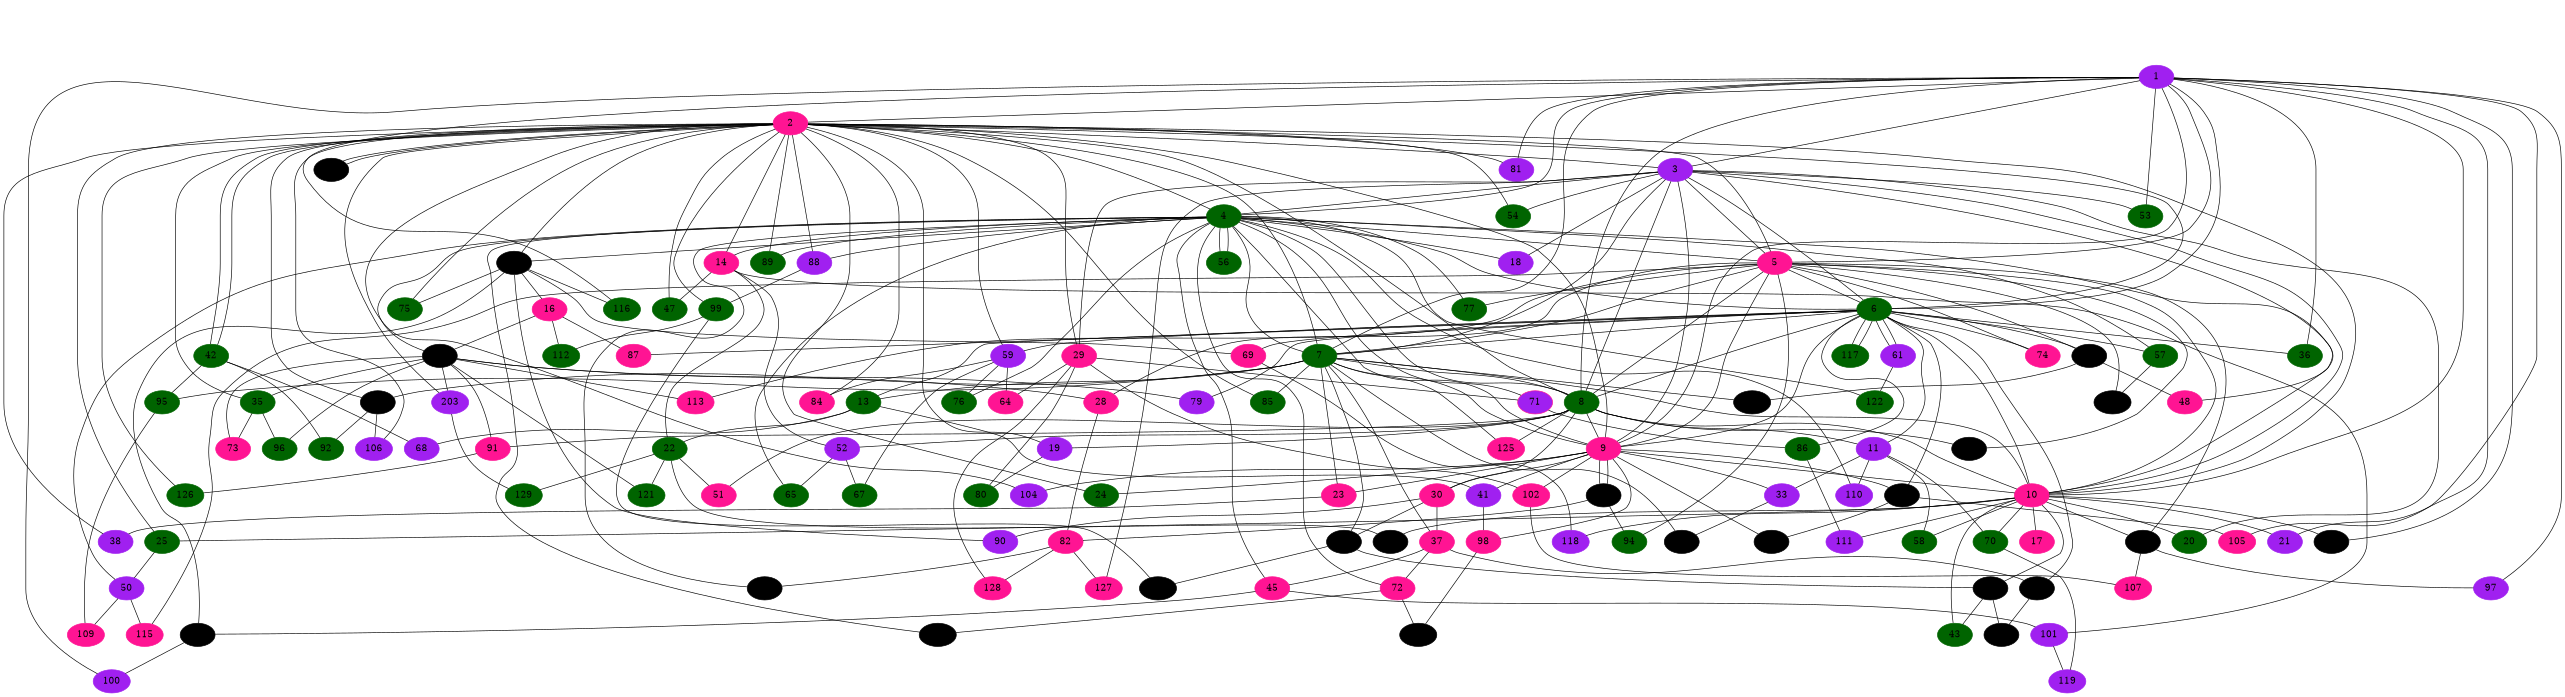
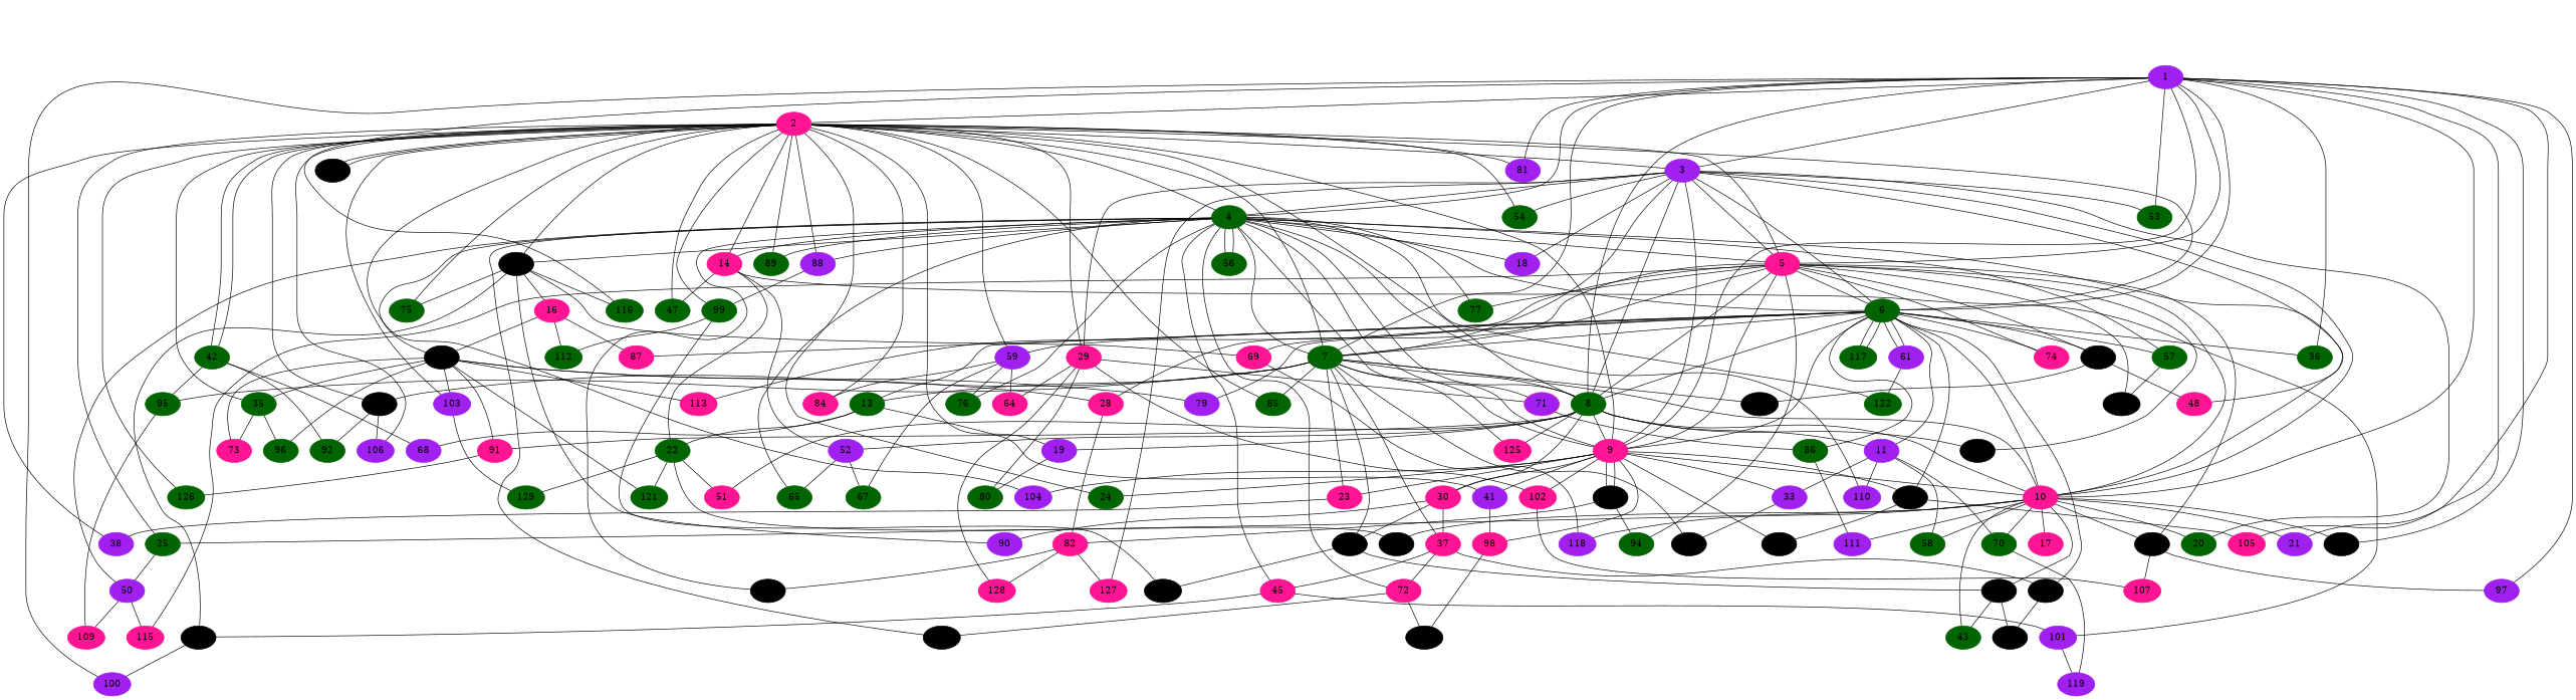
  graph {
    node [color=darkgreen style=filled]
    1 [color=purple]
    2 [color=deeppink]
    3 [color=purple]
    4
    5 [color=deeppink]
    6
    7
    8
    9 [color=deeppink]
    10 [color=deeppink]
    21 [color=purple]
    36
    53
    63 [color=black]
    81 [color=purple]
    97 [color=purple]
    100 [color=purple]
    105 [color=deeppink]
    116
    12 [color=black]
    14 [color=deeppink]
    19 [color=purple]
    24
    25
    27 [color=black]
    29 [color=deeppink]
    35
    38 [color=purple]
    42
    47
    54
    55 [color=black]
    59 [color=purple]
    75
    84 [color=deeppink]
    85
    88 [color=purple]
    89
    99
-   103 [color=purple label=203]
+   103 [color=purple]
    104 [color=purple]
    106 [color=purple]
    126
    18 [color=purple]
    20
    48 [color=deeppink]
    127 [color=deeppink]
    26 [color=black]
    45 [color=deeppink]
    50 [color=purple]
    56
    57
    65
    71 [color=deeppink fillcolor=purple]
    72 [color=deeppink]
    76
    77
    93 [color=black]
    110 [color=purple]
    122
    123 [color=black]
    28 [color=deeppink]
    34 [color=black]
    49 [color=black]
    74 [color=deeppink]
    83 [color=black]
    94
    113 [color=deeppink]
    115 [color=deeppink]
    124 [color=black]
    11 [color=purple]
    13
    15 [color=black]
    44 [color=black]
    61 [color=purple]
    69 [color=deeppink]
    79 [color=purple]
    86
    87 [color=deeppink]
    117
    23 [color=deeppink]
    31 [color=black]
    37 [color=deeppink]
    62 [color=black]
    95
    120 [color=black]
    125 [color=deeppink]
    30 [color=deeppink]
    51 [color=deeppink]
    52 [color=purple]
    91 [color=deeppink]
    33 [color=purple]
    40 [color=black]
    41 [color=purple]
    66 [color=black]
    98 [color=deeppink]
    102 [color=deeppink]
    17 [color=deeppink]
    32 [color=black]
    43
    58
    70
    78 [color=black]
    111 [color=purple]
    118 [color=purple]
    16 [color=deeppink]
    60 [color=black]
    90 [color=purple]
    22
    101 [color=purple]
    112
    80
    92
    64 [color=deeppink]
    128 [color=deeppink]
    73 [color=deeppink]
    96
    68 [color=purple]
    67
    114 [color=black]
    129
    121
    109 [color=deeppink]
    108 [color=black]
    82 [color=deeppink]
    107 [color=deeppink]
    46 [color=black]
    119 [color=purple]
    1 -- 2
    1 -- 3
    1 -- 4
    1 -- 5
    1 -- 6
    1 -- 7
    1 -- 8
    1 -- 9
    1 -- 10
    1 -- 21
    1 -- 36
    1 -- 53
    1 -- 63
    1 -- 81
    1 -- 97
    1 -- 100
    1 -- 105
    1 -- 116
    2 -- 3
    2 -- 4
    2 -- 5
    2 -- 6
    2 -- 7
    2 -- 8
    2 -- 9
-   2 -- 10
    2 -- 81
    2 -- 12
    2 -- 14
    2 -- 19
    2 -- 24
    2 -- 25
    2 -- 27
    2 -- 29
    2 -- 35
    2 -- 38
    2 -- 42
    2 -- 42
    2 -- 47
    2 -- 54
    2 -- 55
    2 -- 55
    2 -- 59
    2 -- 75
    2 -- 84
    2 -- 85
    2 -- 88
    2 -- 89
    2 -- 99
    2 -- 103
    2 -- 104
    2 -- 106
    2 -- 126
    3 -- 4
    3 -- 5
    3 -- 6
    3 -- 7
    3 -- 8
    3 -- 9
    3 -- 10
    3 -- 53
    3 -- 29
    3 -- 54
    3 -- 18
    3 -- 20
    3 -- 48
    3 -- 127
    4 -- 5
    4 -- 6
    4 -- 7
    4 -- 8
    4 -- 9
    4 -- 10
    4 -- 12
    4 -- 14
    4 -- 88
    4 -- 89
    4 -- 18
    4 -- 26
    4 -- 45
    4 -- 50
    4 -- 56
    4 -- 56
    4 -- 57
    4 -- 65
    4 -- 71
    4 -- 72
    4 -- 76
    4 -- 77
    4 -- 93
    4 -- 110
    4 -- 122
    4 -- 123
    5 -- 6
    5 -- 7
    5 -- 8
    5 -- 9
    5 -- 10
    5 -- 77
    5 -- 28
    5 -- 34
    5 -- 49
    5 -- 74
    5 -- 83
    5 -- 94
    5 -- 113
    5 -- 115
    5 -- 124
    6 -- 7
    6 -- 8
    6 -- 9
    6 -- 10
    6 -- 36
    6 -- 59
    6 -- 57
    6 -- 34
    6 -- 74
    6 -- 11
    6 -- 13
    6 -- 15
    6 -- 44
    6 -- 61
    6 -- 61
    6 -- 69
    6 -- 79
    6 -- 86
    6 -- 87
    6 -- 117
    6 -- 117
    7 -- 8
    7 -- 9
    7 -- 10
    7 -- 27
    7 -- 85
    7 -- 13
    7 -- 23
    7 -- 31
    7 -- 37
    7 -- 62
    7 -- 95
    7 -- 120
    7 -- 125
    8 -- 9
    8 -- 10
    8 -- 19
    8 -- 83
    8 -- 11
    8 -- 125
    8 -- 30
    8 -- 51
    8 -- 52
    8 -- 91
    9 -- 10
    9 -- 24
    9 -- 104
    9 -- 15
    9 -- 23
    9 -- 30
    9 -- 33
    9 -- 40
    9 -- 41
    9 -- 66
    9 -- 66
    9 -- 98
    9 -- 102
    10 -- 21
    10 -- 63
    10 -- 25
    10 -- 20
    10 -- 49
    10 -- 17
    10 -- 32
    10 -- 43
    10 -- 58
    10 -- 70
    10 -- 78
    10 -- 111
    10 -- 118
    12 -- 116
    12 -- 75
    12 -- 69
    12 -- 16
    12 -- 60
    12 -- 90
    14 -- 47
    14 -- 52
    14 -- 22
    14 -- 101
    19 -- 80
    25 -- 50
    27 -- 106
    27 -- 92
    29 -- 71
    29 -- 102
    29 -- 80
    29 -- 64
    29 -- 128
    35 -- 73
    35 -- 96
    42 -- 95
    42 -- 92
    42 -- 68
    59 -- 84
    59 -- 76
    59 -- 64
    59 -- 67
    88 -- 99
    99 -- 112
    99 -- 114
    103 -- 129
    26 -- 35
    26 -- 103
    26 -- 28
    26 -- 113
    26 -- 79
    26 -- 91
    26 -- 73
    26 -- 96
    26 -- 121
    45 -- 60
    45 -- 101
    50 -- 115
    50 -- 109
    57 -- 124
    71 -- 86
    72 -- 123
    72 -- 108
    28 -- 82
    34 -- 48
    34 -- 120
    49 -- 97
    49 -- 107
    11 -- 110
    11 -- 33
    11 -- 58
    11 -- 70
    13 -- 41
    13 -- 22
    13 -- 68
    15 -- 105
    15 -- 40
    44 -- 46
    61 -- 122
    69 -- 118
    86 -- 111
    23 -- 38
    31 -- 32
    31 -- 114
    37 -- 45
    37 -- 72
    37 -- 44
    95 -- 109
    30 -- 31
    30 -- 37
    30 -- 90
    52 -- 65
    52 -- 67
    91 -- 126
    33 -- 62
    41 -- 98
    66 -- 94
    66 -- 82
    98 -- 108
    102 -- 107
    32 -- 43
    32 -- 46
    70 -- 119
    16 -- 26
    16 -- 87
    16 -- 112
    60 -- 100
    22 -- 51
    22 -- 78
    22 -- 129
    22 -- 121
    101 -- 119
    82 -- 127
    82 -- 93
    82 -- 128
  }
